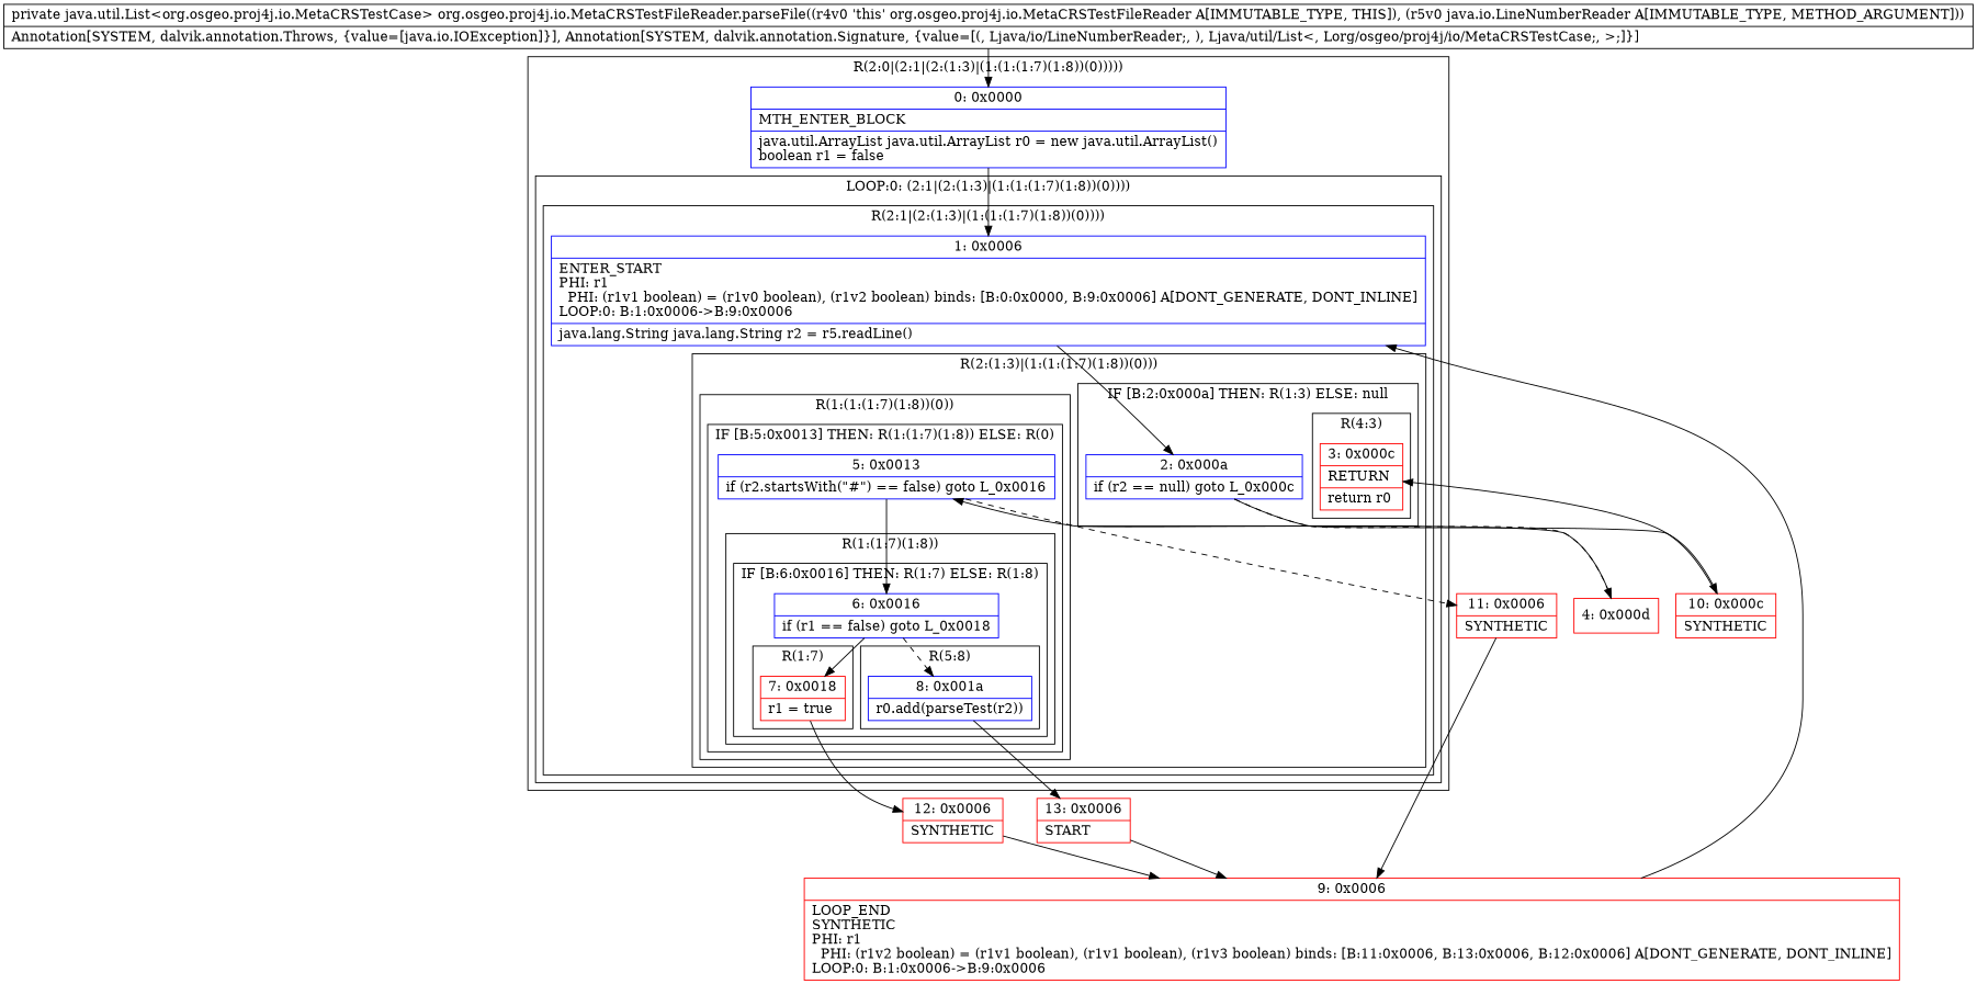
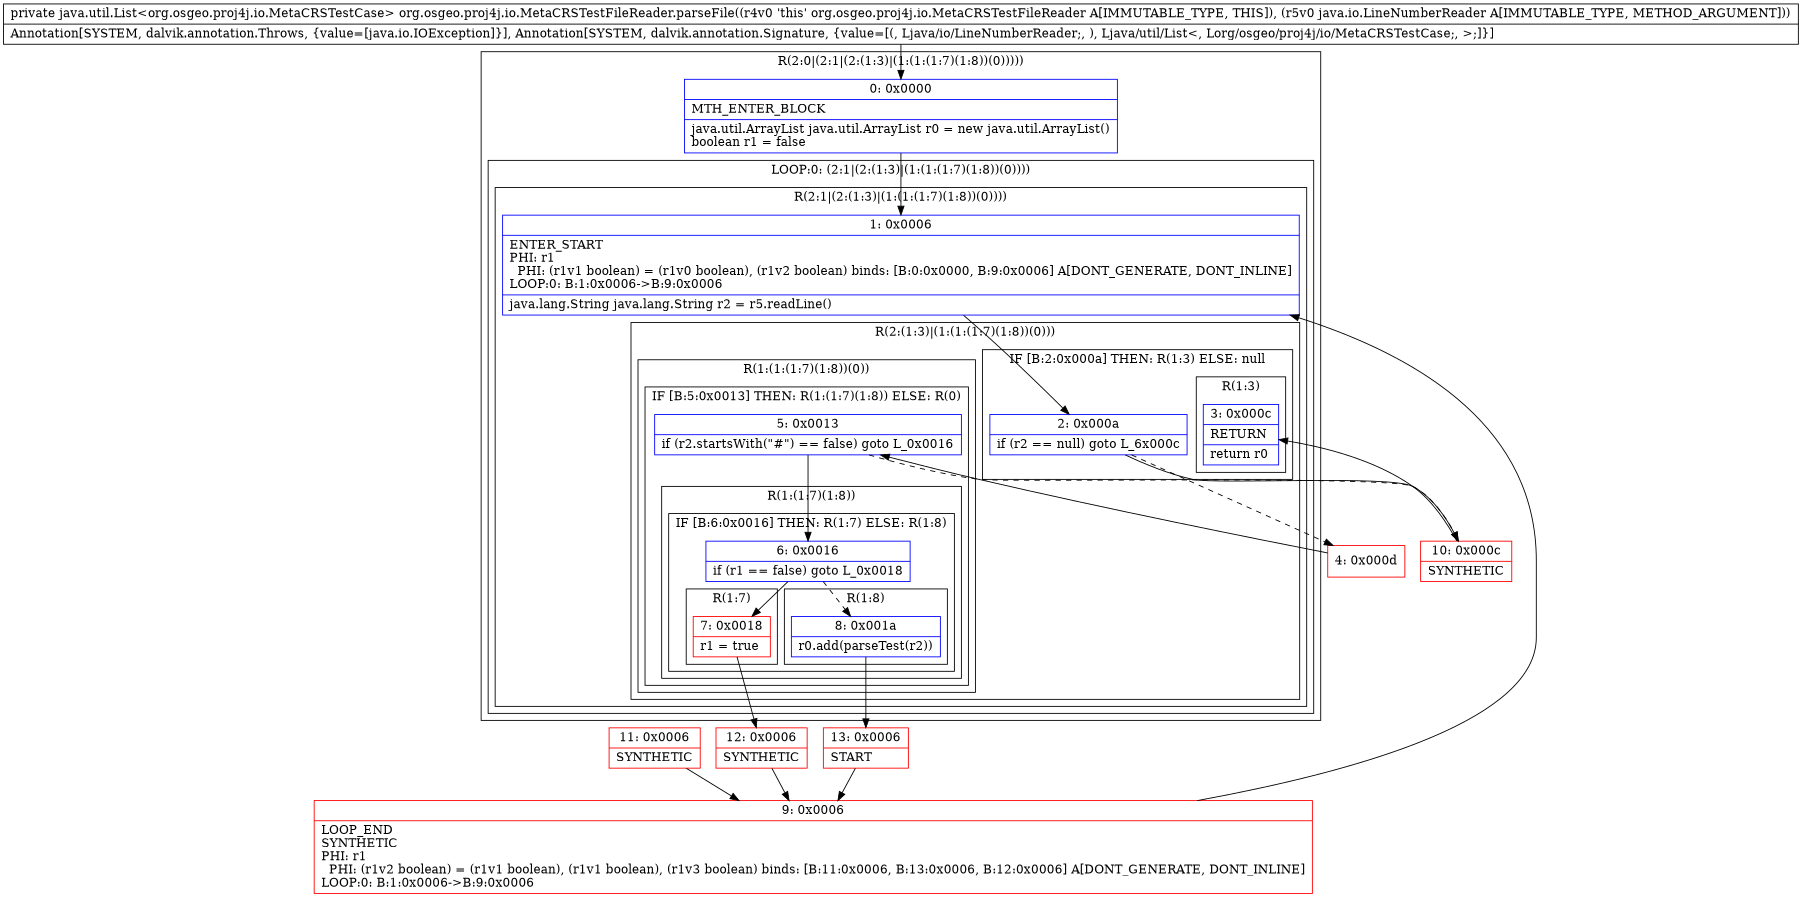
  digraph {
    node [color=blue shape=record]
-   n1 [color=red label="{3\:\ 0x000c|RETURN\l|return r0\l}"]
-   n2 [label="{2\:\ 0x000a|if (r2 == null) goto L_0x000c\l}"]
+   n1 [label="{3\:\ 0x000c|RETURN\l|return r0\l}"]
+   n2 [label="{2\:\ 0x000a|if (r2 == null) goto L_6x000c\l}"]
    n3 [color=red label="{7\:\ 0x0018|r1 = true\l}"]
    n4 [label="{8\:\ 0x001a|r0.add(parseTest(r2))\l}"]
    n5 [label="{6\:\ 0x0016|if (r1 == false) goto L_0x0018\l}"]
    n6 [label="{5\:\ 0x0013|if (r2.startsWith(\"#\") == false) goto L_0x0016\l}"]
    n7 [label="{1\:\ 0x0006|ENTER_START\lPHI: r1 \l  PHI: (r1v1 boolean) = (r1v0 boolean), (r1v2 boolean) binds: [B:0:0x0000, B:9:0x0006] A[DONT_GENERATE, DONT_INLINE]\lLOOP:0: B:1:0x0006\-\>B:9:0x0006\l|java.lang.String java.lang.String r2 = r5.readLine()\l}"]
    n8 [label="{0\:\ 0x0000|MTH_ENTER_BLOCK\l|java.util.ArrayList java.util.ArrayList r0 = new java.util.ArrayList()\lboolean r1 = false\l}"]
    n9 [color=red label="{4\:\ 0x000d}"]
    n10 [color=red label="{10\:\ 0x000c|SYNTHETIC\l}"]
    n11 [color=red label="{12\:\ 0x0006|SYNTHETIC\l}"]
    n12 [color=red label="{13\:\ 0x0006|START\l}"]
    n13 [color=red label="{11\:\ 0x0006|SYNTHETIC\l}"]
    n14 [color=red label="{9\:\ 0x0006|LOOP_END\lSYNTHETIC\lPHI: r1 \l  PHI: (r1v2 boolean) = (r1v1 boolean), (r1v1 boolean), (r1v3 boolean) binds: [B:11:0x0006, B:13:0x0006, B:12:0x0006] A[DONT_GENERATE, DONT_INLINE]\lLOOP:0: B:1:0x0006\-\>B:9:0x0006\l}"]
    n15 [label="{private java.util.List\<org.osgeo.proj4j.io.MetaCRSTestCase\> org.osgeo.proj4j.io.MetaCRSTestFileReader.parseFile((r4v0 'this' org.osgeo.proj4j.io.MetaCRSTestFileReader A[IMMUTABLE_TYPE, THIS]), (r5v0 java.io.LineNumberReader A[IMMUTABLE_TYPE, METHOD_ARGUMENT]))  | Annotation[SYSTEM, dalvik.annotation.Throws, \{value=[java.io.IOException]\}], Annotation[SYSTEM, dalvik.annotation.Signature, \{value=[(, Ljava\/io\/LineNumberReader;, ), Ljava\/util\/List\<, Lorg\/osgeo\/proj4j\/io\/MetaCRSTestCase;, \>;]\}]\l}" color=""]
    subgraph cluster_1 {
      label="R(2:0|(2:1|(2:(1:3)|(1:(1:(1:7)(1:8))(0)))))"
      n8
      subgraph cluster_2 {
        label="LOOP:0: (2:1|(2:(1:3)|(1:(1:(1:7)(1:8))(0))))"
        subgraph cluster_3 {
          label="R(2:1|(2:(1:3)|(1:(1:(1:7)(1:8))(0))))"
          n7
          subgraph cluster_4 {
            label="R(2:(1:3)|(1:(1:(1:7)(1:8))(0)))"
            subgraph cluster_5 {
              label="IF [B:2:0x000a] THEN: R(1:3) ELSE: null"
              n2
              subgraph cluster_6 {
-               label="R(4:3)"
+               label="R(1:3)"
                n1
              }
            }
            subgraph cluster_7 {
              label="R(1:(1:(1:7)(1:8))(0))"
              subgraph cluster_8 {
                label="IF [B:5:0x0013] THEN: R(1:(1:7)(1:8)) ELSE: R(0)"
                n6
                subgraph cluster_9 {
                  label="R(1:(1:7)(1:8))"
                  subgraph cluster_10 {
                    label="IF [B:6:0x0016] THEN: R(1:7) ELSE: R(1:8)"
                    n5
                    subgraph cluster_11 {
                      label="R(1:7)"
                      n3
                    }
                    subgraph cluster_12 {
-                     label="R(5:8)"
+                     label="R(1:8)"
                      n4
                    }
                  }
                }
                subgraph cluster_13 {
                  label="R(0)"
                }
              }
            }
          }
        }
      }
    }
    n2 -> n9 [style=dashed]
    n2 -> n10
    n3 -> n11
    n4 -> n12
    n5 -> n3
    n5 -> n4 [style=dashed]
    n6 -> n5
-   n6 -> n13 [style=dashed]
+   n6 -> n10 [style=dashed]
    n7 -> n2
    n8 -> n7
    n9 -> n6
    n10 -> n1
    n11 -> n14
    n12 -> n14
    n13 -> n14
    n14 -> n7
    n15 -> n8
  }
